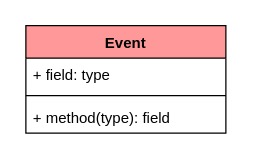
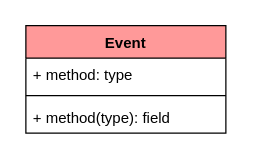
  <mxCell id="0" />
  <mxCell id="1" parent="0" />
  <mxCell id="2" value="Event" style="swimlane;fontStyle=1;align=center;verticalAlign=top;childLayout=stackLayout;horizontal=1;startSize=26;horizontalStack=0;resizeParent=1;resizeParentMax=0;resizeLast=0;collapsible=1;marginBottom=0;fillColor=#FF9999;" vertex="1" parent="1"><mxGeometry x="20" y="20" width="160" height="86" as="geometry" /></mxCell>
- <mxCell id="3" value="+ field: type" style="text;strokeColor=none;fillColor=none;align=left;verticalAlign=top;spacingLeft=4;spacingRight=4;overflow=hidden;rotatable=0;points=[[0,0.5],[1,0.5]];portConstraint=eastwest;" vertex="1" parent="2"><mxGeometry y="26" width="160" height="26" as="geometry" /></mxCell>
+ <mxCell id="3" value="+ method: type" style="text;strokeColor=none;fillColor=none;align=left;verticalAlign=top;spacingLeft=4;spacingRight=4;overflow=hidden;rotatable=0;points=[[0,0.5],[1,0.5]];portConstraint=eastwest;" vertex="1" parent="2"><mxGeometry y="26" width="160" height="26" as="geometry" /></mxCell>
  <mxCell id="4" value="" style="line;strokeWidth=1;fillColor=none;align=left;verticalAlign=middle;spacingTop=-1;spacingLeft=3;spacingRight=3;rotatable=0;labelPosition=right;points=[];portConstraint=eastwest;" vertex="1" parent="2"><mxGeometry y="52" width="160" height="8" as="geometry" /></mxCell>
  <mxCell id="5" value="+ method(type): field" style="text;strokeColor=none;fillColor=none;align=left;verticalAlign=top;spacingLeft=4;spacingRight=4;overflow=hidden;rotatable=0;points=[[0,0.5],[1,0.5]];portConstraint=eastwest;" vertex="1" parent="2"><mxGeometry y="60" width="160" height="26" as="geometry" /></mxCell>
